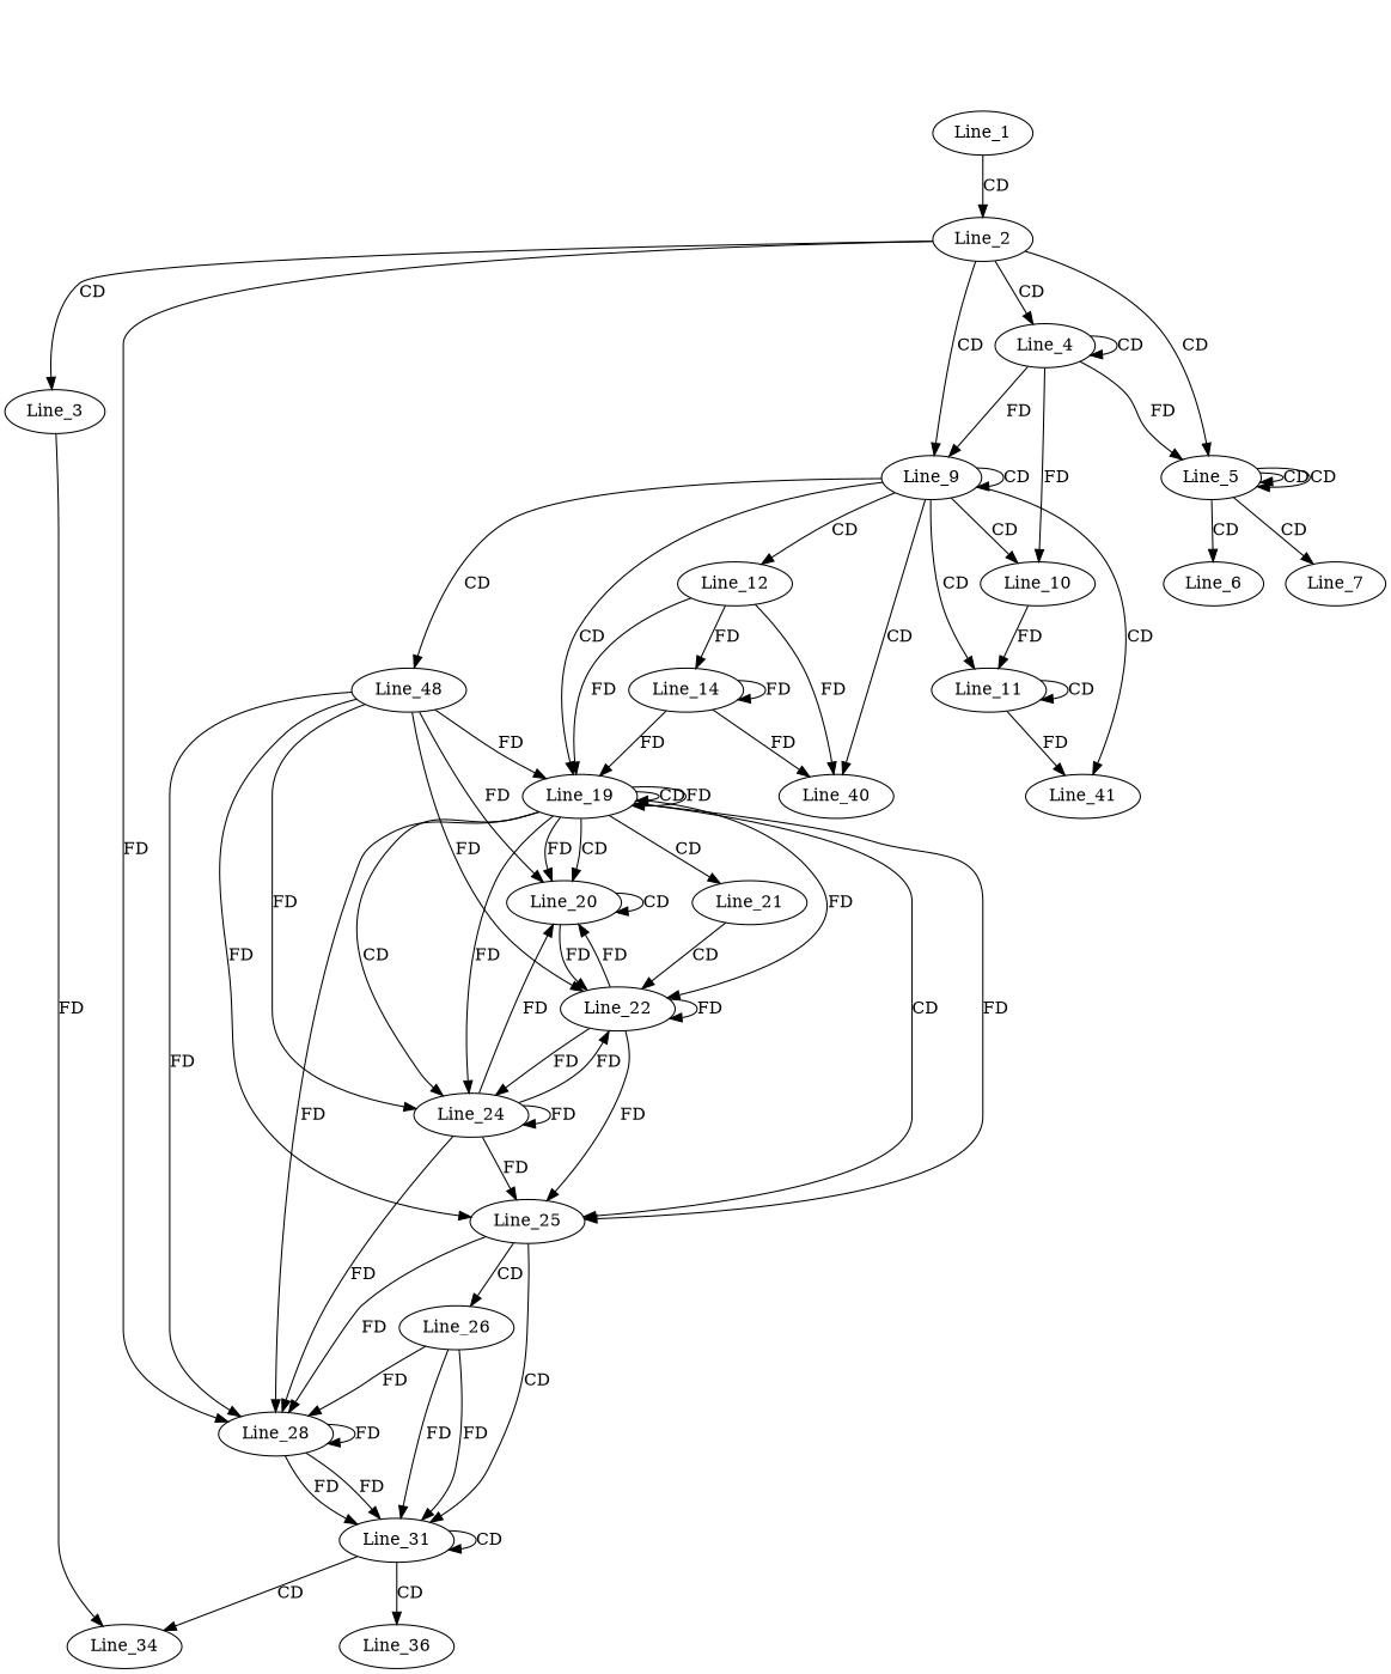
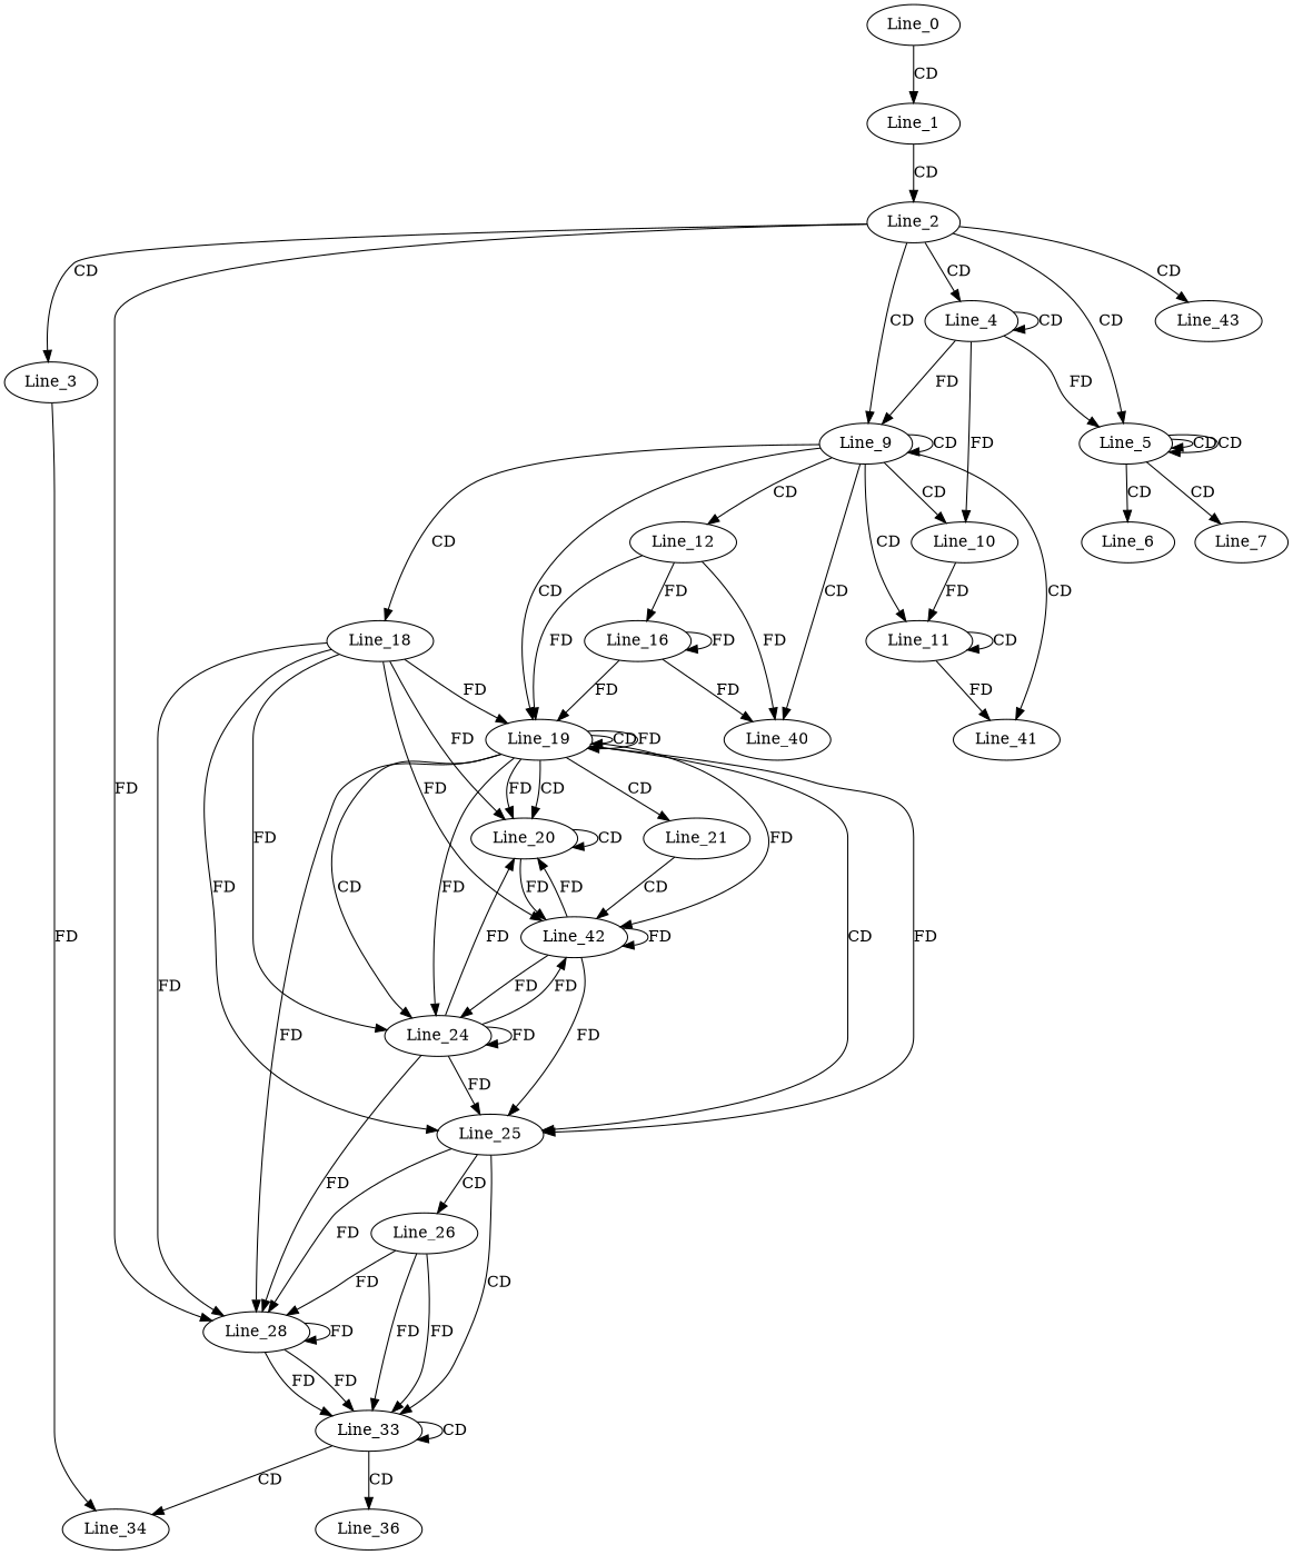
  digraph {
+   Line_0
    Line_1
    Line_2
    Line_3
    Line_4
    Line_5
    Line_9
    Line_28
+   Line_43
    Line_34
    Line_10
    Line_6
    Line_7
    Line_11
    Line_12
-   Line_18 [label=Line_48]
+   Line_18
    Line_19
    Line_40
    Line_41
-   Line_33 [label=Line_31]
-   Line_14
+   Line_33
+   Line_14 [label=Line_16]
    Line_20
-   Line_22
+   Line_22 [label=Line_42]
    Line_24
    Line_25
    Line_21
    Line_26
    Line_36
+   Line_0 -> Line_1 [label=CD]
    Line_1 -> Line_2 [label=CD]
    Line_2 -> Line_3 [label=CD]
    Line_2 -> Line_4 [label=CD]
    Line_2 -> Line_5 [label=CD]
    Line_2 -> Line_9 [label=CD]
    Line_2 -> Line_28 [label=FD]
+   Line_2 -> Line_43 [label=CD]
    Line_3 -> Line_34 [label=FD]
    Line_4 -> Line_4 [label=CD]
    Line_4 -> Line_5 [label=FD]
    Line_4 -> Line_9 [label=FD]
    Line_4 -> Line_10 [label=FD]
    Line_5 -> Line_5 [label=CD]
    Line_5 -> Line_5 [label=CD]
    Line_5 -> Line_6 [label=CD]
    Line_5 -> Line_7 [label=CD]
    Line_9 -> Line_9 [label=CD]
    Line_9 -> Line_10 [label=CD]
    Line_9 -> Line_11 [label=CD]
    Line_9 -> Line_12 [label=CD]
    Line_9 -> Line_18 [label=CD]
    Line_9 -> Line_19 [label=CD]
    Line_9 -> Line_40 [label=CD]
    Line_9 -> Line_41 [label=CD]
    Line_28 -> Line_28 [label=FD]
    Line_28 -> Line_33 [label=FD]
    Line_28 -> Line_33 [label=FD]
    Line_10 -> Line_11 [label=FD]
    Line_11 -> Line_11 [label=CD]
    Line_11 -> Line_41 [label=FD]
    Line_12 -> Line_19 [label=FD]
    Line_12 -> Line_40 [label=FD]
    Line_12 -> Line_14 [label=FD]
    Line_18 -> Line_28 [label=FD]
    Line_18 -> Line_19 [label=FD]
    Line_18 -> Line_20 [label=FD]
    Line_18 -> Line_22 [label=FD]
    Line_18 -> Line_24 [label=FD]
    Line_18 -> Line_25 [label=FD]
    Line_19 -> Line_28 [label=FD]
    Line_19 -> Line_19 [label=CD]
    Line_19 -> Line_19 [label=FD]
    Line_19 -> Line_20 [label=CD]
    Line_19 -> Line_20 [label=FD]
    Line_19 -> Line_22 [label=FD]
    Line_19 -> Line_24 [label=CD]
    Line_19 -> Line_24 [label=FD]
    Line_19 -> Line_25 [label=CD]
    Line_19 -> Line_25 [label=FD]
    Line_19 -> Line_21 [label=CD]
    Line_33 -> Line_34 [label=CD]
    Line_33 -> Line_33 [label=CD]
    Line_33 -> Line_36 [label=CD]
    Line_14 -> Line_19 [label=FD]
    Line_14 -> Line_40 [label=FD]
    Line_14 -> Line_14 [label=FD]
    Line_20 -> Line_20 [label=CD]
    Line_20 -> Line_22 [label=FD]
    Line_22 -> Line_20 [label=FD]
    Line_22 -> Line_22 [label=FD]
    Line_22 -> Line_24 [label=FD]
    Line_22 -> Line_25 [label=FD]
    Line_24 -> Line_28 [label=FD]
    Line_24 -> Line_20 [label=FD]
    Line_24 -> Line_22 [label=FD]
    Line_24 -> Line_24 [label=FD]
    Line_24 -> Line_25 [label=FD]
    Line_25 -> Line_28 [label=FD]
    Line_25 -> Line_33 [label=CD]
    Line_25 -> Line_26 [label=CD]
    Line_21 -> Line_22 [label=CD]
    Line_26 -> Line_28 [label=FD]
    Line_26 -> Line_33 [label=FD]
    Line_26 -> Line_33 [label=FD]
  }
